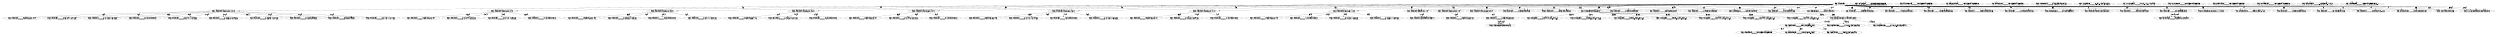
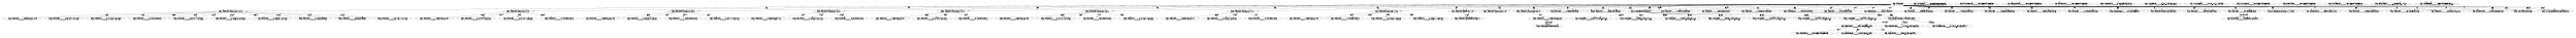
  digraph {
    "http://illinois.edu/"
    "https://illinois.edu/blog/pc/6231/1000.js"
    "https://illinois.edu/blog/pc/6231/404.js"
    "https://illinois.edu/blog/pc/6231/405.js"
    "https://illinois.edu/blog/pc/6367/406.js"
    "https://illinois.edu/blog/pc/6231/407.js"
    "https://illinois.edu/blog/pc/6231/408.js"
    "https://illinois.edu/blog/pc/6231/411.js"
    "https://illinois.edu/blog/pc/6231/412.js"
    "http://illinois.edu/calendar/pc/7/1.js"
    "https://illinois.edu/blog/pc/6051/311.js"
    "https://illinois.edu/blog/pc/6052/310.js"
    "http://illinois.edu/+++++nu_international.jpg"
    n14 [label="alumni://illinois.edu/+++++gation/mbb-jalen.jpg"]
    "http://use.typekit.net/bhg8dpt.js"
    "http://illinois.edu/+++++ordmark_vertical.png"
    "http://illinois.edu/+++++min/functions-min.js"
    "http://illinois.edu/+++++submenu_outreach.jpg"
    "https://marketing.pu+++++inois.edu/include.js"
    "http://illinois.edu/+++++ark_vertical_alt.png"
    "https://emergency.pu+++++nois.edu/illinois.js"
    "http://illinois.edu/+++++ce/header_alumni.jpg"
    "http://illinois.edu/+++++/il150_logo_dark.png"
    "http://illinois.edu/+++++ubmenu_academics.jpg"
    "http://illinois.edu/+++++ubmenu_admission.jpg"
    "http://illinois.edu/+++++on/submenu_about.jpg"
    "https://emergency.pu+++++edu/publicAffairs.js"
    "http://illinois.edu/assets/js/min/ilga-min.js"
    "http://illinois.edu/+++++dmark_horizontal.png"
    "http://illinois.edu/+++++min/instafeed-min.js"
    "https://code.jquery.com/jquery-1.11.1.min.js"
    "http://maxcdn.bootst+++++ebfont.woff2?v=4.6.3"
    "http://illinois.edu/+++++submenu_research.jpg"
    "http://illinois.edu/+++++ion/submenu_arts.jpg"
    "http://illinois.edu/+++++css/main.css?rn=2-28"
    "http://maxcdn.bootst+++++font-awesome.min.css"
    "https://enroll.illinois.edu/ping"
    "http://www.google-analytics.com/analytics.js"
    "https://illinois.edu+++++idget/blog/6231/1000"
    "https://illinois.edu+++++31/537319/116104.jpg"
    "https://illinois.edu+++++31/540825/116373.jpg"
    "https://illinois.edu+++++pc/1000/modernizr.js"
    "https://illinois.edu+++++31/537911/116193.jpg"
    "https://illinois.edu+++++31/538328/116296.jpg"
    "https://illinois.edu+++++31/538093/116274.jpg"
    "https://illinois.edu+++++000/jquery.easing.js"
    "https://illinois.edu+++++jquery.scrollface.js"
    "https://illinois.edu+++++31/541057/116414.jpg"
    n49 [label="https://illinois.edu+++++widget/ums/6231/404"]
    "https://illinois.edu+++++31/542199/116581.jpg"
    "https://illinois.edu+++++31/541420/116453.jpg"
    "https://illinois.edu+++++404/modernizr.min.js"
    "https://illinois.edu+++++widget/blog/6231/405"
    "https://illinois.edu+++++31/522358/114803.jpg"
    "https://illinois.edu+++++405/modernizr.min.js"
    "https://illinois.edu+++++31/527470/115310.jpg"
    "https://illinois.edu+++++widget/blog/6367/406"
    "https://news.illinoi+++++67/542562/116617.jpg"
    "https://illinois.edu+++++406/modernizr.min.js"
    "https://illinois.edu+++++widget/blog/6231/407"
    "https://illinois.edu+++++31/541996/116572.jpg"
    "https://illinois.edu+++++407/modernizr.min.js"
    "https://illinois.edu+++++widget/blog/6231/408"
    "https://illinois.edu+++++31/541157/116429.jpg"
    "https://illinois.edu+++++408/modernizr.min.js"
    "https://illinois.edu+++++31/542600/116626.jpg"
    "https://illinois.edu+++++widget/blog/6231/411"
    "https://illinois.edu+++++31/540685/116349.jpg"
    "https://illinois.edu+++++411/modernizr.min.js"
    "https://illinois.edu+++++widget/blog/6231/412"
    "https://illinois.edu+++++412/modernizr.min.js"
    "https://illinois.edu+++++31/542561/116623.jpg"
    "https://illinois.edu+++++31/538321/116292.jpg"
    "https://illinois.edu/ga_calendar_widget/7/1"
-   "https://illinois.edu+++++widget/blog/6051/311"
    "https://illinois.edu+++++widget/blog/6052/310"
    "https://use.typekit.+++++2257a9191&fvd=n7&v=3"
    "https://use.typekit.+++++bset_id=2&fvd=n7&v=3"
    "https://use.typekit.+++++bset_id=2&fvd=i5&v=3"
    "https://use.typekit.+++++bset_id=2&fvd=n5&v=3"
    "https://use.typekit.+++++2257a9191&fvd=n4&v=3"
    "https://use.typekit.+++++2257a9191&fvd=n3&v=3"
    "https://use.typekit.+++++2257a9191&fvd=n6&v=3"
    "http://cdn.mplxtms.com/s/MasterTMS.min.js"
    "https://api.instagra+++++ab55eaed16187e.parse"
    "https://ssl.google-a+++++AAAAAAAAAAAAAAAAAAE~"
    "https://ssl.google-analytics.com/ga.js"
    "http://login.dotomi.+++++s.edu%2F&tcflag=true"
    "http://dtmc.illinois+++++vR_r1_AED7e4MAQELiwE"
    "http://cache.dtmpub.+++++nrt_0.js?cgver=75289"
    "http://login-ds.doto+++++sionid=1502466069978"
    "http://t.mplxtms.com+++++2%7D&_=1502466069813"
    "http://n.mplxtms.com+++++D%7D&_=1502466069912"
    "http://bh.contextweb+++++vR_r1_AED7e4MAQELiwE"
    "http://image2.pubmat+++++vR_r1_AED7e4MAQELiwE"
    "http://ib.adnxs.com/+++++vR_r1_AED7e4MAQELiwE"
    "https://scontent.cdn+++++54258355929088_n.jpg"
    "https://p.typekit.ne+++++e=js&_=1502466068858"
    "http://www.google-an+++++070&_r=1&z=110679293"
    "http://us-u.openx.ne+++++vR_r1_AED7e4MAQELiwE"
    "http://pixel.rubicon+++++vR_r1_AED7e4MAQELiwE"
    "http://ums.adtechus.+++++vR_r1_AED7e4MAQELiwE"
    "http://dclk-match.do+++++=&google_ula=17128,0"
    "http://r.casalemedia+++++1_AED7e4MAQELiwE&C=1"
    "http://illinois.edu/" -> "https://illinois.edu/blog/pc/6231/1000.js" [label=436]
    "http://illinois.edu/" -> "https://illinois.edu/blog/pc/6231/404.js" [label=449]
    "http://illinois.edu/" -> "https://illinois.edu/blog/pc/6231/405.js" [label=450]
    "http://illinois.edu/" -> "https://illinois.edu/blog/pc/6367/406.js" [label=451]
    "http://illinois.edu/" -> "https://illinois.edu/blog/pc/6231/407.js" [label=452]
    "http://illinois.edu/" -> "https://illinois.edu/blog/pc/6231/408.js" [label=453]
    "http://illinois.edu/" -> "https://illinois.edu/blog/pc/6231/411.js" [label=454]
    "http://illinois.edu/" -> "https://illinois.edu/blog/pc/6231/412.js" [label=458]
    "http://illinois.edu/" -> "http://illinois.edu/calendar/pc/7/1.js" [label=553]
    "http://illinois.edu/" -> "https://illinois.edu/blog/pc/6051/311.js" [label=621]
    "http://illinois.edu/" -> "https://illinois.edu/blog/pc/6052/310.js" [label=655]
    "http://illinois.edu/" -> "http://illinois.edu/+++++nu_international.jpg" [label=336]
    "http://illinois.edu/" -> n14 [label=392]
    "http://illinois.edu/" -> "http://use.typekit.net/bhg8dpt.js" [label="26:491"]
    "http://illinois.edu/" -> "http://use.typekit.net/bhg8dpt.js" [label="26:491"]
    "http://illinois.edu/" -> "http://illinois.edu/+++++ordmark_vertical.png" [label=63]
    "http://illinois.edu/" -> "http://illinois.edu/+++++min/functions-min.js" [label=836]
    "http://illinois.edu/" -> "http://illinois.edu/+++++submenu_outreach.jpg" [label=307]
    "http://illinois.edu/" -> "https://marketing.pu+++++inois.edu/include.js" [label=872]
    "http://illinois.edu/" -> "http://illinois.edu/+++++ark_vertical_alt.png" [label=780]
    "http://illinois.edu/" -> "https://emergency.pu+++++nois.edu/illinois.js" [label=871]
    "http://illinois.edu/" -> "http://illinois.edu/+++++ce/header_alumni.jpg" [label=655]
    "http://illinois.edu/" -> "http://illinois.edu/+++++/il150_logo_dark.png" [label=50]
    "http://illinois.edu/" -> "http://illinois.edu/+++++ubmenu_academics.jpg" [label=232]
    "http://illinois.edu/" -> "http://illinois.edu/+++++ubmenu_admission.jpg" [label=185]
    "http://illinois.edu/" -> "http://illinois.edu/+++++on/submenu_about.jpg" [label=153]
    "http://illinois.edu/" -> "https://emergency.pu+++++edu/publicAffairs.js" [label=440]
    "http://illinois.edu/" -> "http://illinois.edu/assets/js/min/ilga-min.js" [label=865]
    "http://illinois.edu/" -> "http://illinois.edu/+++++dmark_horizontal.png" [label=64]
    "http://illinois.edu/" -> "http://illinois.edu/+++++min/instafeed-min.js" [label=837]
    "http://illinois.edu/" -> "https://code.jquery.com/jquery-1.11.1.min.js" [label=33]
    "http://illinois.edu/" -> "http://maxcdn.bootst+++++ebfont.woff2?v=4.6.3" [label=436]
    "http://illinois.edu/" -> "http://illinois.edu/+++++submenu_research.jpg" [label=274]
    "http://illinois.edu/" -> "http://illinois.edu/+++++ion/submenu_arts.jpg" [label=367]
    "http://illinois.edu/" -> "http://illinois.edu/+++++css/main.css?rn=2-28" [label=16]
    "http://illinois.edu/" -> "http://illinois.edu/+++++css/main.css?rn=2-28" [label=16]
    "http://illinois.edu/" -> "http://maxcdn.bootst+++++font-awesome.min.css" [label=19]
    "http://illinois.edu/" -> "http://maxcdn.bootst+++++font-awesome.min.css" [label=19]
    "http://illinois.edu/" -> "https://enroll.illinois.edu/ping" [label=868]
    "http://illinois.edu/" -> "https://enroll.illinois.edu/ping" [label=868]
    "http://illinois.edu/" -> "http://www.google-analytics.com/analytics.js" [label="860:64"]
    "http://illinois.edu/" -> "http://www.google-analytics.com/analytics.js" [label="860:64"]
    "https://illinois.edu/blog/pc/6231/1000.js" -> "https://illinois.edu+++++idget/blog/6231/1000" [label="215:9"]
    "https://illinois.edu/blog/pc/6231/1000.js" -> "https://illinois.edu+++++31/537319/116104.jpg" [label="216:9"]
    "https://illinois.edu/blog/pc/6231/1000.js" -> "https://illinois.edu+++++31/540825/116373.jpg" [label="216:9"]
    "https://illinois.edu/blog/pc/6231/1000.js" -> "https://illinois.edu+++++pc/1000/modernizr.js" [label="216:9"]
    "https://illinois.edu/blog/pc/6231/1000.js" -> "https://illinois.edu+++++31/537911/116193.jpg" [label="216:9"]
    "https://illinois.edu/blog/pc/6231/1000.js" -> "https://illinois.edu+++++31/538328/116296.jpg" [label="216:9"]
    "https://illinois.edu/blog/pc/6231/1000.js" -> "https://illinois.edu+++++31/538093/116274.jpg" [label="216:9"]
    "https://illinois.edu/blog/pc/6231/1000.js" -> "https://illinois.edu+++++000/jquery.easing.js" [label="216:9"]
    "https://illinois.edu/blog/pc/6231/1000.js" -> "https://illinois.edu+++++jquery.scrollface.js" [label="216:9"]
    "https://illinois.edu/blog/pc/6231/1000.js" -> "https://illinois.edu+++++31/541057/116414.jpg" [label="216:9"]
    "https://illinois.edu/blog/pc/6231/404.js" -> n49 [label="236:9"]
    "https://illinois.edu/blog/pc/6231/404.js" -> "https://illinois.edu+++++31/542199/116581.jpg" [label="421:9"]
    "https://illinois.edu/blog/pc/6231/404.js" -> "https://illinois.edu+++++31/541420/116453.jpg" [label="421:9"]
    "https://illinois.edu/blog/pc/6231/404.js" -> "https://illinois.edu+++++404/modernizr.min.js" [label="250:9"]
    "https://illinois.edu/blog/pc/6231/405.js" -> "https://illinois.edu+++++widget/blog/6231/405" [label="233:9"]
    "https://illinois.edu/blog/pc/6231/405.js" -> "https://illinois.edu+++++31/522358/114803.jpg" [label="418:9"]
    "https://illinois.edu/blog/pc/6231/405.js" -> "https://illinois.edu+++++405/modernizr.min.js" [label="247:9"]
    "https://illinois.edu/blog/pc/6231/405.js" -> "https://illinois.edu+++++31/527470/115310.jpg" [label="418:9"]
    "https://illinois.edu/blog/pc/6367/406.js" -> "https://illinois.edu+++++widget/blog/6367/406" [label="231:9"]
    "https://illinois.edu/blog/pc/6367/406.js" -> "https://news.illinoi+++++67/542562/116617.jpg" [label="416:9"]
    "https://illinois.edu/blog/pc/6367/406.js" -> "https://illinois.edu+++++406/modernizr.min.js" [label="245:9"]
    "https://illinois.edu/blog/pc/6231/407.js" -> "https://illinois.edu+++++widget/blog/6231/407" [label="233:9"]
    "https://illinois.edu/blog/pc/6231/407.js" -> "https://illinois.edu+++++31/541996/116572.jpg" [label="418:9"]
    "https://illinois.edu/blog/pc/6231/407.js" -> "https://illinois.edu+++++407/modernizr.min.js" [label="247:9"]
    "https://illinois.edu/blog/pc/6231/408.js" -> "https://illinois.edu+++++widget/blog/6231/408" [label="233:9"]
    "https://illinois.edu/blog/pc/6231/408.js" -> "https://illinois.edu+++++31/541157/116429.jpg" [label="418:9"]
    "https://illinois.edu/blog/pc/6231/408.js" -> "https://illinois.edu+++++408/modernizr.min.js" [label="247:9"]
    "https://illinois.edu/blog/pc/6231/408.js" -> "https://illinois.edu+++++31/542600/116626.jpg" [label="418:9"]
    "https://illinois.edu/blog/pc/6231/411.js" -> "https://illinois.edu+++++widget/blog/6231/411" [label="233:9"]
    "https://illinois.edu/blog/pc/6231/411.js" -> "https://illinois.edu+++++31/540685/116349.jpg" [label="418:9"]
    "https://illinois.edu/blog/pc/6231/411.js" -> "https://illinois.edu+++++411/modernizr.min.js" [label="247:9"]
    "https://illinois.edu/blog/pc/6231/412.js" -> "https://illinois.edu+++++widget/blog/6231/412" [label="234:9"]
    "https://illinois.edu/blog/pc/6231/412.js" -> "https://illinois.edu+++++412/modernizr.min.js" [label="248:9"]
    "https://illinois.edu/blog/pc/6231/412.js" -> "https://illinois.edu+++++31/542561/116623.jpg" [label="419:9"]
    "https://illinois.edu/blog/pc/6231/412.js" -> "https://illinois.edu+++++31/538321/116292.jpg" [label="419:9"]
    "http://illinois.edu/calendar/pc/7/1.js" -> "https://illinois.edu/ga_calendar_widget/7/1" [label="113:9"]
-   "https://illinois.edu/blog/pc/6051/311.js" -> "https://illinois.edu+++++widget/blog/6051/311" [label="32:9"]
    "https://illinois.edu/blog/pc/6052/310.js" -> "https://illinois.edu+++++widget/blog/6052/310" [label="27:9"]
    "http://use.typekit.net/bhg8dpt.js" -> "https://use.typekit.+++++2257a9191&fvd=n7&v=3" [label="33:618"]
    "http://use.typekit.net/bhg8dpt.js" -> "https://use.typekit.+++++bset_id=2&fvd=n7&v=3" [label="33:618"]
    "http://use.typekit.net/bhg8dpt.js" -> "https://use.typekit.+++++bset_id=2&fvd=i5&v=3" [label="33:618"]
    "http://use.typekit.net/bhg8dpt.js" -> "https://use.typekit.+++++bset_id=2&fvd=n5&v=3" [label="33:618"]
    "http://use.typekit.net/bhg8dpt.js" -> "https://use.typekit.+++++2257a9191&fvd=n4&v=3" [label="33:618"]
    "http://use.typekit.net/bhg8dpt.js" -> "https://use.typekit.+++++2257a9191&fvd=n3&v=3" [label="33:618"]
    "http://use.typekit.net/bhg8dpt.js" -> "https://use.typekit.+++++2257a9191&fvd=n6&v=3" [label="33:618"]
    "https://marketing.pu+++++inois.edu/include.js" -> "http://cdn.mplxtms.com/s/MasterTMS.min.js" [label="5:326"]
    "https://marketing.pu+++++inois.edu/include.js" -> "http://cdn.mplxtms.com/s/MasterTMS.min.js" [label="5:326"]
    "http://illinois.edu/+++++min/instafeed-min.js" -> "https://api.instagra+++++ab55eaed16187e.parse" [label="1:1079"]
    "http://illinois.edu/+++++min/instafeed-min.js" -> "https://api.instagra+++++ab55eaed16187e.parse" [label="1:1079"]
    "https://illinois.edu+++++widget/blog/6052/310" -> "https://ssl.google-analytics.com/ga.js" [label="12:69"]
    "https://illinois.edu+++++widget/blog/6052/310" -> "https://ssl.google-analytics.com/ga.js" [label="12:69"]
    "http://cdn.mplxtms.com/s/MasterTMS.min.js" -> "http://login.dotomi.+++++s.edu%2F&tcflag=true" [label="14:77750"]
    "http://cdn.mplxtms.com/s/MasterTMS.min.js" -> "http://t.mplxtms.com+++++2%7D&_=1502466069813" [label="14:95113"]
    "http://cdn.mplxtms.com/s/MasterTMS.min.js" -> "http://n.mplxtms.com+++++D%7D&_=1502466069912" [label="14:95113"]
    "http://login.dotomi.+++++s.edu%2F&tcflag=true" -> "http://dtmc.illinois+++++vR_r1_AED7e4MAQELiwE" [label="23:17"]
    "http://login.dotomi.+++++s.edu%2F&tcflag=true" -> "http://cache.dtmpub.+++++nrt_0.js?cgver=75289" [label="35:21"]
    "http://login.dotomi.+++++s.edu%2F&tcflag=true" -> "http://login-ds.doto+++++sionid=1502466069978" [label="41:21"]
  }
